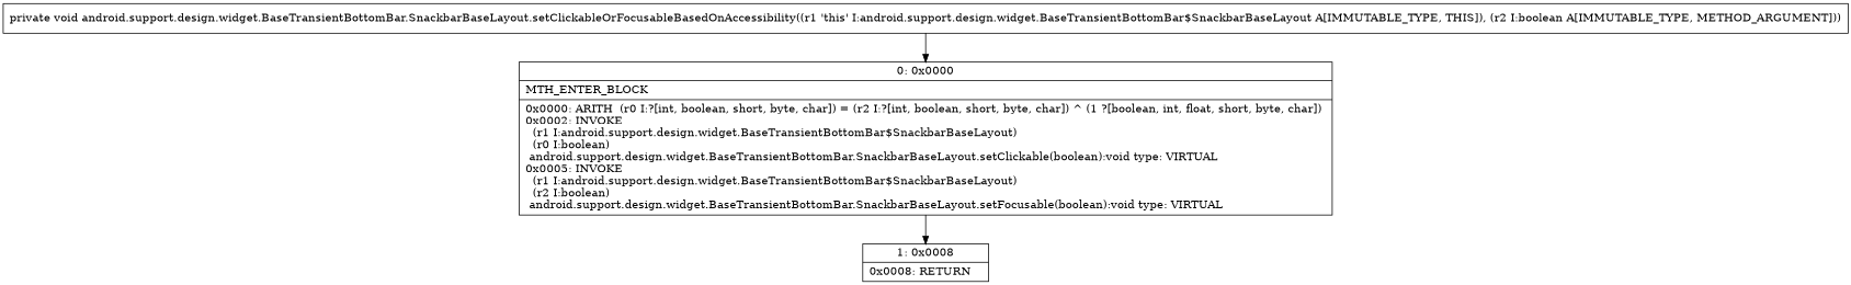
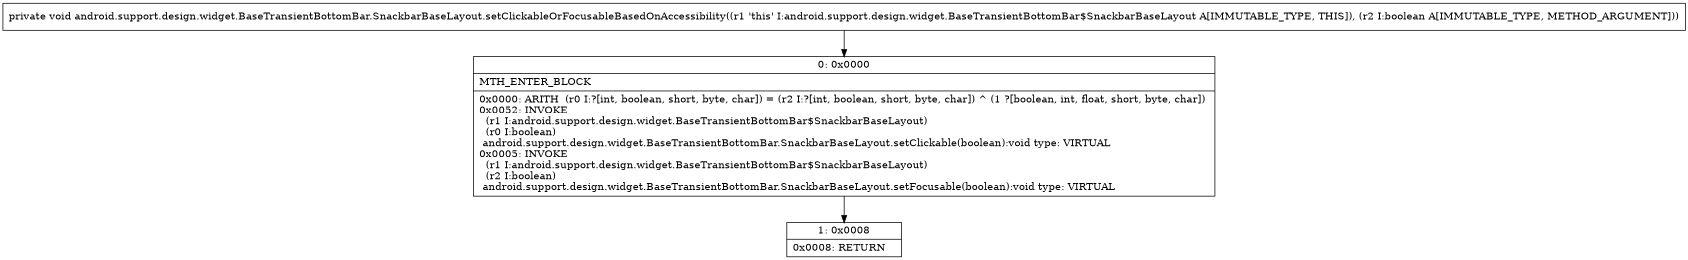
  digraph {
    node [shape=record]
-   n1 [label="{0\:\ 0x0000|MTH_ENTER_BLOCK\l|0x0000: ARITH  (r0 I:?[int, boolean, short, byte, char]) = (r2 I:?[int, boolean, short, byte, char]) ^ (1 ?[boolean, int, float, short, byte, char]) \l0x0002: INVOKE  \l  (r1 I:android.support.design.widget.BaseTransientBottomBar$SnackbarBaseLayout)\l  (r0 I:boolean)\l android.support.design.widget.BaseTransientBottomBar.SnackbarBaseLayout.setClickable(boolean):void type: VIRTUAL \l0x0005: INVOKE  \l  (r1 I:android.support.design.widget.BaseTransientBottomBar$SnackbarBaseLayout)\l  (r2 I:boolean)\l android.support.design.widget.BaseTransientBottomBar.SnackbarBaseLayout.setFocusable(boolean):void type: VIRTUAL \l}"]
+   n1 [label="{0\:\ 0x0000|MTH_ENTER_BLOCK\l|0x0000: ARITH  (r0 I:?[int, boolean, short, byte, char]) = (r2 I:?[int, boolean, short, byte, char]) ^ (1 ?[boolean, int, float, short, byte, char]) \l0x0052: INVOKE  \l  (r1 I:android.support.design.widget.BaseTransientBottomBar$SnackbarBaseLayout)\l  (r0 I:boolean)\l android.support.design.widget.BaseTransientBottomBar.SnackbarBaseLayout.setClickable(boolean):void type: VIRTUAL \l0x0005: INVOKE  \l  (r1 I:android.support.design.widget.BaseTransientBottomBar$SnackbarBaseLayout)\l  (r2 I:boolean)\l android.support.design.widget.BaseTransientBottomBar.SnackbarBaseLayout.setFocusable(boolean):void type: VIRTUAL \l}"]
    n2 [label="{1\:\ 0x0008|0x0008: RETURN   \l}"]
    n3 [label="{private void android.support.design.widget.BaseTransientBottomBar.SnackbarBaseLayout.setClickableOrFocusableBasedOnAccessibility((r1 'this' I:android.support.design.widget.BaseTransientBottomBar$SnackbarBaseLayout A[IMMUTABLE_TYPE, THIS]), (r2 I:boolean A[IMMUTABLE_TYPE, METHOD_ARGUMENT])) }"]
    n1 -> n2
    n3 -> n1
  }
